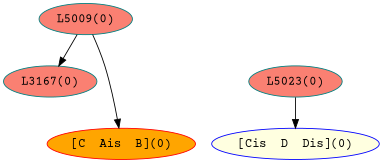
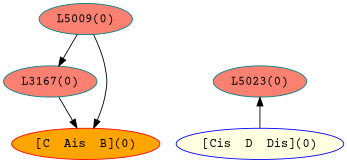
  digraph {
    fontname="Courier Prime"
    node [color=teal fillcolor=salmon fontname="Courier Prime" style=filled]
    edge [fontname="Courier Prime"]
    "L5009(0)"
    "L5023(0)"
    "L3167(0)"
    "[Cis  D  Dis](0)" [color=blue fillcolor=lightyellow]
    "[C  Ais  B](0)" [color=red fillcolor=orange]
    subgraph sub_1 {
      rank=min
      "L5009(0)"
    }
    subgraph sub_2 {
      rank=same
      "L5023(0)"
      "L3167(0)"
    }
    subgraph sub_3 {
      rank=max
      "[Cis  D  Dis](0)"
      "[C  Ais  B](0)"
    }
    "L5009(0)" -> "L3167(0)"
    "L5009(0)" -> "[C  Ais  B](0)"
-   "L5023(0)" -> "[Cis  D  Dis](0)"
+   "[Cis  D  Dis](0)" -> "L5023(0)"
+   "L3167(0)" -> "[C  Ais  B](0)"
  }
